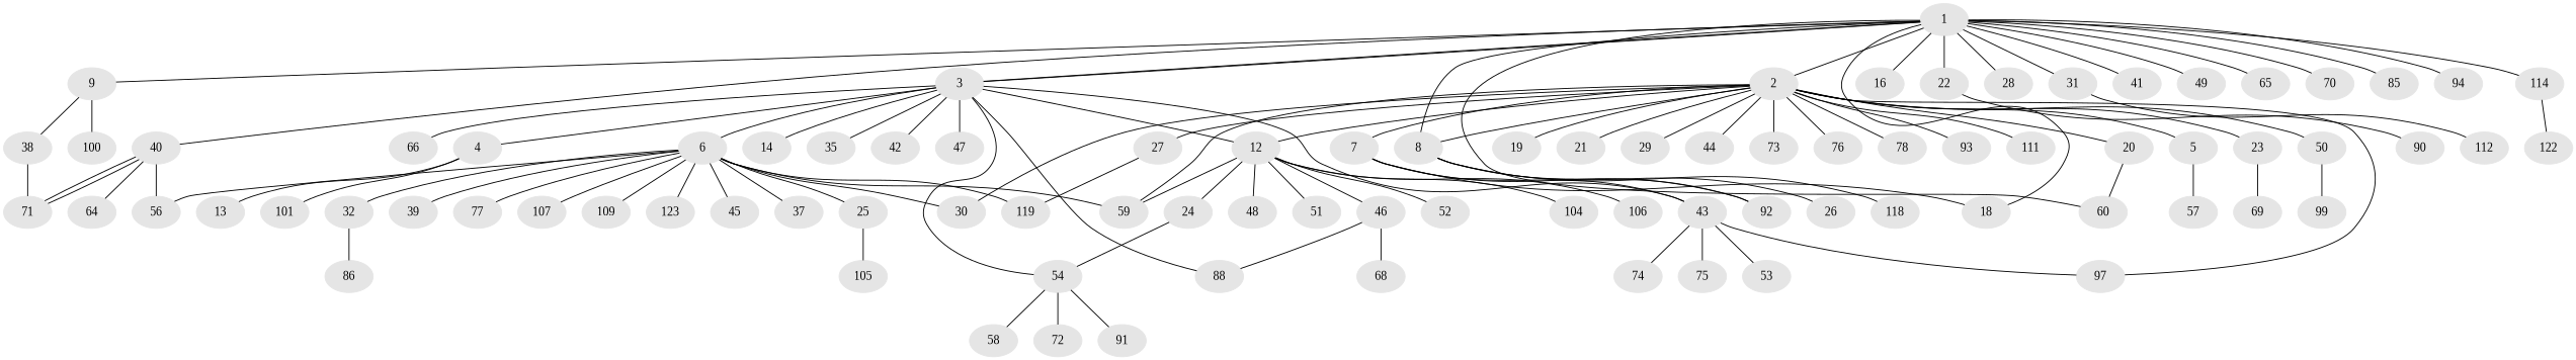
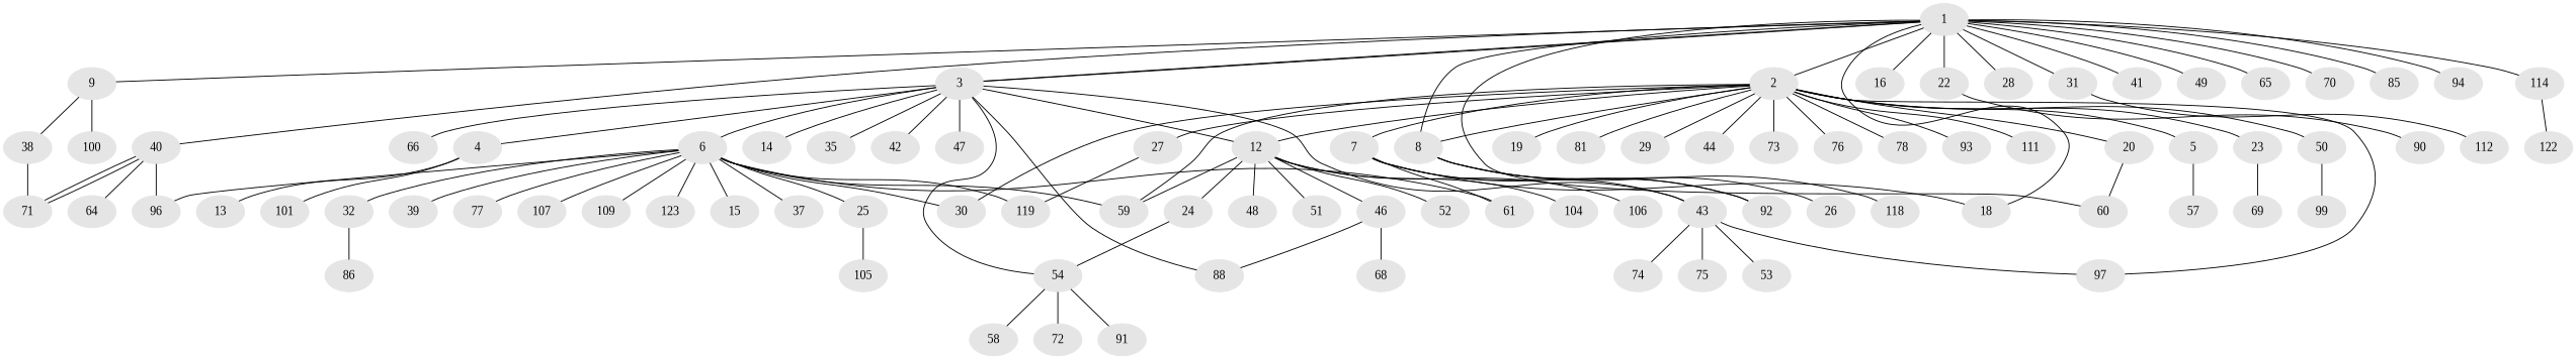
  graph {
    fontname="Liberation Serif"
    node [color=gray90 fontname="Liberation Serif" style=filled]
    edge [fontname="Liberation Serif"]
    1 [super="+62"]
    2 [super="+11"]
    3 [super="+10"]
    8 [super="+80"]
    9
    16
    18 [super="+84"]
    22
    28
    31 [super="+87"]
    40 [super="+116"]
    41
    49
    60 [super="+121"]
    65
    70
    85
    94
    114
    5 [super="+56"]
    7 [super="+95"]
    12 [super="+67"]
    19 [super="+34"]
    20 [super="+33"]
-   21
+   21 [label=81]
    23 [super="+36"]
    27 [super="+89"]
    29
    30 [super="+113"]
    44
    50 [super="+63"]
    59 [super="+115"]
    73
    76
    78
    93
    97
    111
    4
    6 [super="+17"]
    14
    35
    42
    43 [super="+79"]
    47
    54 [super="+120"]
    66
    88
    92
    26
    118
    38 [super="+55"]
    100
    90
    25
    105
    112
    71 [super="+103"]
-   96 [super="+108" label=56]
+   96 [super="+108"]
    64
    122
    57
+   61 [super="+81"]
    24 [super="+98"]
    46 [super="+83"]
    48
    51
    52
    104
    106
    69
    119
    99
    13 [super="+117"]
    101
-   15 [super="+110" label=45]
+   15 [super="+110"]
    32
    37 [super="+45"]
    39
    77
    107
    109
    123
    53 [super="+102"]
    74
    75
    58
    72 [super="+82"]
    91
    86
    68
    1 -- 2
    1 -- 3
    1 -- 3
    1 -- 8
    1 -- 9
    1 -- 16
    1 -- 18
    1 -- 22
    1 -- 28
    1 -- 31
    1 -- 40
    1 -- 41
    1 -- 49
    1 -- 60
    1 -- 65
    1 -- 70
    1 -- 85
    1 -- 94
    1 -- 114
    2 -- 8
    2 -- 5
    2 -- 7
    2 -- 12
    2 -- 19
    2 -- 20
    2 -- 21
    2 -- 23
    2 -- 27
    2 -- 29
    2 -- 30
    2 -- 44
    2 -- 50
    2 -- 59
    2 -- 73
    2 -- 76
    2 -- 78
    2 -- 93
    2 -- 97
    2 -- 111
    3 -- 12
    3 -- 4
    3 -- 6
    3 -- 14
    3 -- 35
    3 -- 42
    3 -- 43
    3 -- 47
    3 -- 54
    3 -- 66
    3 -- 88
    8 -- 92
    8 -- 26
    8 -- 118
    9 -- 38
    9 -- 100
    22 -- 90
    31 -- 112
    40 -- 71
    40 -- 71
    40 -- 96
    40 -- 64
    114 -- 122
    5 -- 57
    7 -- 18
    7 -- 43
    7 -- 92
+   7 -- 61
    12 -- 59
    12 -- 24
    12 -- 46
    12 -- 48
    12 -- 51
    12 -- 52
    12 -- 104
    12 -- 106
    20 -- 60
    23 -- 69
    27 -- 119
    50 -- 99
    4 -- 13
    4 -- 101
    6 -- 30
    6 -- 59 [weight=2]
    6 -- 25
    6 -- 96
+   6 -- 61
    6 -- 119
    6 -- 15
    6 -- 32
    6 -- 37
    6 -- 39
    6 -- 77
    6 -- 107
    6 -- 109
    6 -- 123
    43 -- 97
    43 -- 53
    43 -- 74
    43 -- 75
    54 -- 58
    54 -- 72
    54 -- 91
    38 -- 71
    25 -- 105
    24 -- 54
    46 -- 88
    46 -- 68
    32 -- 86
  }
